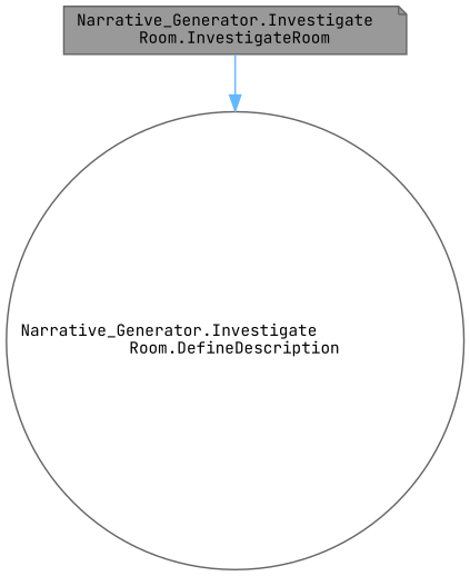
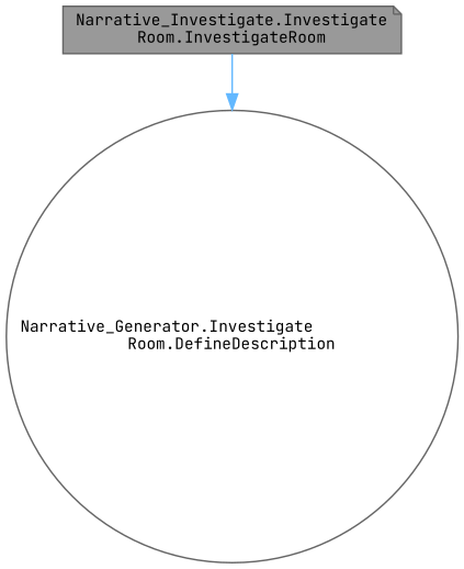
  digraph {
    rankdir=TB
    fontname="JetBrains Mono"
    node [fontname="JetBrains Mono" fontsize=10 style=filled]
-   n1 [color=gray40 fillcolor=grey60 fontcolor=black height=0.2 label="Narrative_Generator.Investigate\lRoom.InvestigateRoom" shape=note width=0.4]
+   n1 [color=gray40 fillcolor=grey60 fontcolor=black height=0.2 label="Narrative_Investigate.Investigate\lRoom.InvestigateRoom" shape=note width=0.4]
    n2 [color=grey40 fillcolor=white height=0.2 label="Narrative_Generator.Investigate\lRoom.DefineDescription" shape=circle width=0.4]
    n1 -> n2 [color=steelblue1 fontname="JetBrains Mono" fontsize=10 labelfontname=Helvetica labelfontsize=10 style=solid]
  }
